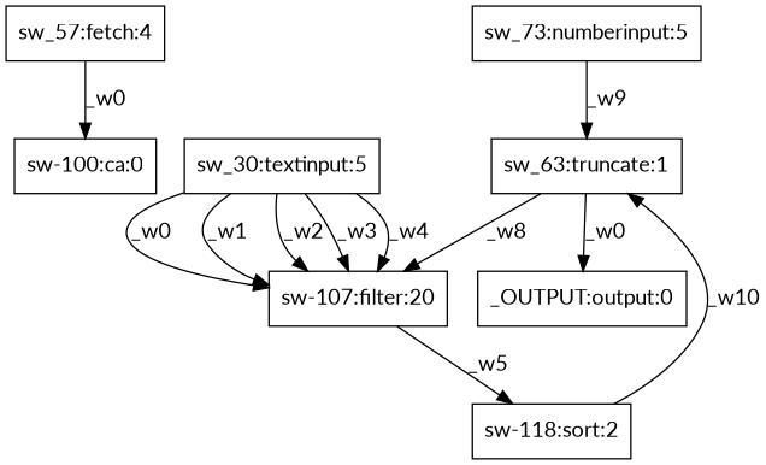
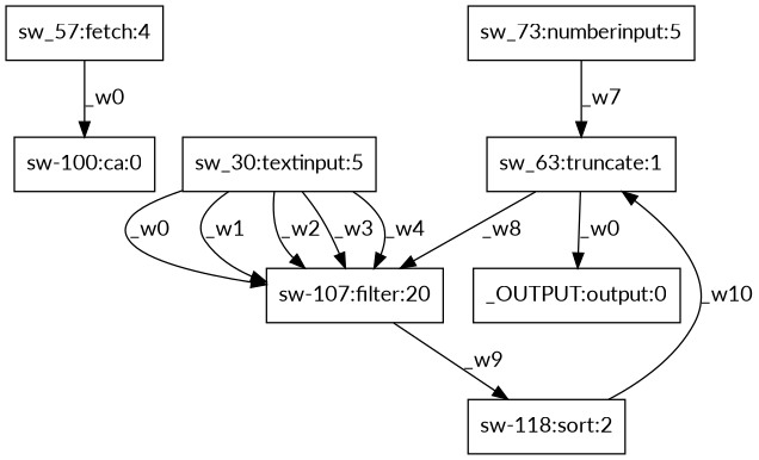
  digraph {
    fontname=Lato
    node [fontname=Lato shape=box]
    edge [fontname=Lato]
    n1 [label="sw_57:fetch:4"]
    n2 [label="sw-100:ca:0"]
    n3 [label="sw_63:truncate:1"]
    n4 [label="_OUTPUT:output:0"]
    n5 [label="sw-107:filter:20"]
    n6 [label="sw_30:textinput:5"]
    n7 [label="sw-118:sort:2"]
    n8 [label="sw_73:numberinput:5"]
    n1 -> n2 [label=_w0]
    n3 -> n4 [label=_w0]
    n3 -> n5 [label=_w8]
-   n5 -> n7 [label=_w5]
+   n5 -> n7 [label=_w9]
    n6 -> n5 [label=_w0]
    n6 -> n5 [label=_w1]
    n6 -> n5 [label=_w2]
    n6 -> n5 [label=_w3]
    n6 -> n5 [label=_w4]
    n7 -> n3 [label=_w10]
-   n8 -> n3 [label=_w9]
+   n8 -> n3 [label=_w7]
  }
